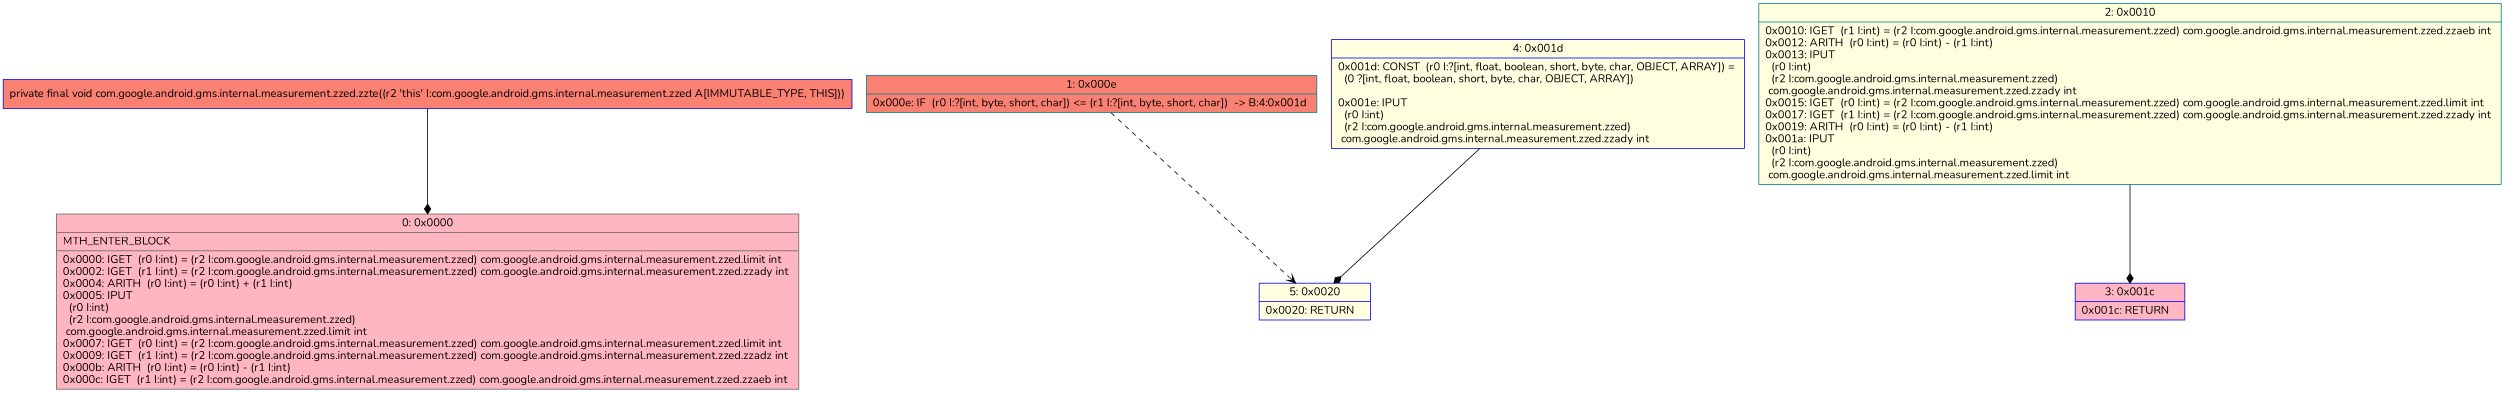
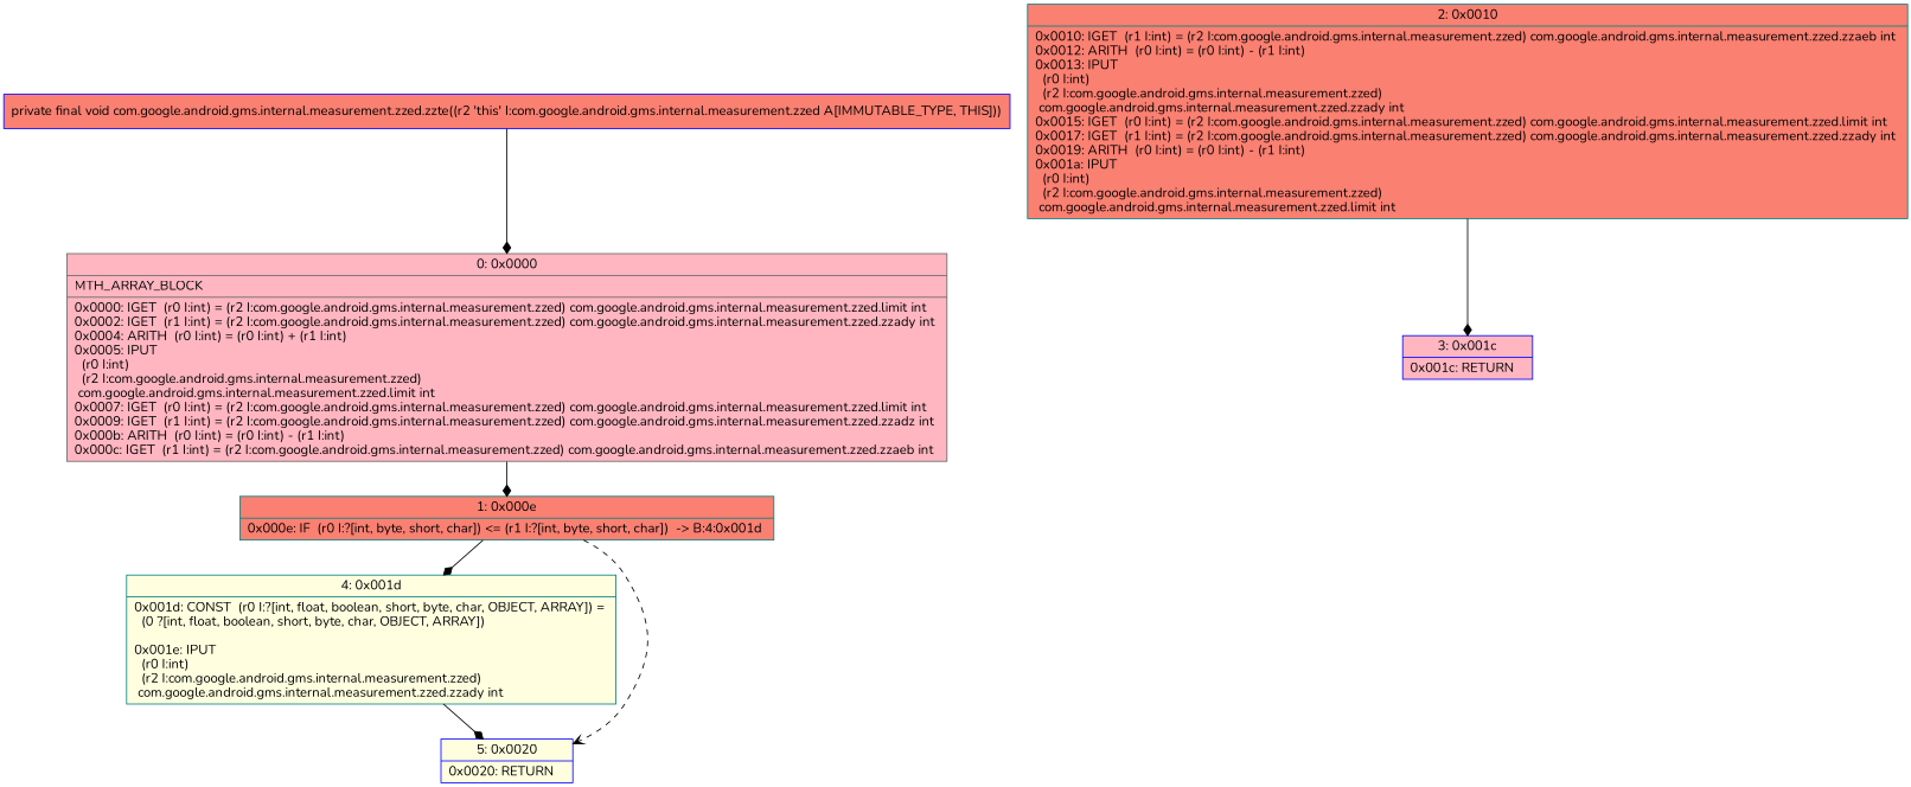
  digraph {
    fontname=Nunito
    node [color=blue fillcolor=salmon fontname=Nunito shape=record style=filled]
    edge [arrowhead=diamond fontname=Nunito]
-   n1 [color=gray40 fillcolor=lightpink label="{0\:\ 0x0000|MTH_ENTER_BLOCK\l|0x0000: IGET  (r0 I:int) = (r2 I:com.google.android.gms.internal.measurement.zzed) com.google.android.gms.internal.measurement.zzed.limit int \l0x0002: IGET  (r1 I:int) = (r2 I:com.google.android.gms.internal.measurement.zzed) com.google.android.gms.internal.measurement.zzed.zzady int \l0x0004: ARITH  (r0 I:int) = (r0 I:int) + (r1 I:int) \l0x0005: IPUT  \l  (r0 I:int)\l  (r2 I:com.google.android.gms.internal.measurement.zzed)\l com.google.android.gms.internal.measurement.zzed.limit int \l0x0007: IGET  (r0 I:int) = (r2 I:com.google.android.gms.internal.measurement.zzed) com.google.android.gms.internal.measurement.zzed.limit int \l0x0009: IGET  (r1 I:int) = (r2 I:com.google.android.gms.internal.measurement.zzed) com.google.android.gms.internal.measurement.zzed.zzadz int \l0x000b: ARITH  (r0 I:int) = (r0 I:int) \- (r1 I:int) \l0x000c: IGET  (r1 I:int) = (r2 I:com.google.android.gms.internal.measurement.zzed) com.google.android.gms.internal.measurement.zzed.zzaeb int \l}"]
+   n1 [color=gray40 fillcolor=lightpink label="{0\:\ 0x0000|MTH_ARRAY_BLOCK\l|0x0000: IGET  (r0 I:int) = (r2 I:com.google.android.gms.internal.measurement.zzed) com.google.android.gms.internal.measurement.zzed.limit int \l0x0002: IGET  (r1 I:int) = (r2 I:com.google.android.gms.internal.measurement.zzed) com.google.android.gms.internal.measurement.zzed.zzady int \l0x0004: ARITH  (r0 I:int) = (r0 I:int) + (r1 I:int) \l0x0005: IPUT  \l  (r0 I:int)\l  (r2 I:com.google.android.gms.internal.measurement.zzed)\l com.google.android.gms.internal.measurement.zzed.limit int \l0x0007: IGET  (r0 I:int) = (r2 I:com.google.android.gms.internal.measurement.zzed) com.google.android.gms.internal.measurement.zzed.limit int \l0x0009: IGET  (r1 I:int) = (r2 I:com.google.android.gms.internal.measurement.zzed) com.google.android.gms.internal.measurement.zzed.zzadz int \l0x000b: ARITH  (r0 I:int) = (r0 I:int) \- (r1 I:int) \l0x000c: IGET  (r1 I:int) = (r2 I:com.google.android.gms.internal.measurement.zzed) com.google.android.gms.internal.measurement.zzed.zzaeb int \l}"]
    n2 [color=teal label="{1\:\ 0x000e|0x000e: IF  (r0 I:?[int, byte, short, char]) \<= (r1 I:?[int, byte, short, char])  \-\> B:4:0x001d \l}"]
-   n3 [fillcolor=lightyellow label="{4\:\ 0x001d|0x001d: CONST  (r0 I:?[int, float, boolean, short, byte, char, OBJECT, ARRAY]) = \l  (0 ?[int, float, boolean, short, byte, char, OBJECT, ARRAY])\l \l0x001e: IPUT  \l  (r0 I:int)\l  (r2 I:com.google.android.gms.internal.measurement.zzed)\l com.google.android.gms.internal.measurement.zzed.zzady int \l}"]
+   n3 [color=teal fillcolor=lightyellow label="{4\:\ 0x001d|0x001d: CONST  (r0 I:?[int, float, boolean, short, byte, char, OBJECT, ARRAY]) = \l  (0 ?[int, float, boolean, short, byte, char, OBJECT, ARRAY])\l \l0x001e: IPUT  \l  (r0 I:int)\l  (r2 I:com.google.android.gms.internal.measurement.zzed)\l com.google.android.gms.internal.measurement.zzed.zzady int \l}"]
    n4 [fillcolor=lightyellow label="{5\:\ 0x0020|0x0020: RETURN   \l}"]
-   n5 [color=teal fillcolor=lightyellow label="{2\:\ 0x0010|0x0010: IGET  (r1 I:int) = (r2 I:com.google.android.gms.internal.measurement.zzed) com.google.android.gms.internal.measurement.zzed.zzaeb int \l0x0012: ARITH  (r0 I:int) = (r0 I:int) \- (r1 I:int) \l0x0013: IPUT  \l  (r0 I:int)\l  (r2 I:com.google.android.gms.internal.measurement.zzed)\l com.google.android.gms.internal.measurement.zzed.zzady int \l0x0015: IGET  (r0 I:int) = (r2 I:com.google.android.gms.internal.measurement.zzed) com.google.android.gms.internal.measurement.zzed.limit int \l0x0017: IGET  (r1 I:int) = (r2 I:com.google.android.gms.internal.measurement.zzed) com.google.android.gms.internal.measurement.zzed.zzady int \l0x0019: ARITH  (r0 I:int) = (r0 I:int) \- (r1 I:int) \l0x001a: IPUT  \l  (r0 I:int)\l  (r2 I:com.google.android.gms.internal.measurement.zzed)\l com.google.android.gms.internal.measurement.zzed.limit int \l}"]
+   n5 [color=teal label="{2\:\ 0x0010|0x0010: IGET  (r1 I:int) = (r2 I:com.google.android.gms.internal.measurement.zzed) com.google.android.gms.internal.measurement.zzed.zzaeb int \l0x0012: ARITH  (r0 I:int) = (r0 I:int) \- (r1 I:int) \l0x0013: IPUT  \l  (r0 I:int)\l  (r2 I:com.google.android.gms.internal.measurement.zzed)\l com.google.android.gms.internal.measurement.zzed.zzady int \l0x0015: IGET  (r0 I:int) = (r2 I:com.google.android.gms.internal.measurement.zzed) com.google.android.gms.internal.measurement.zzed.limit int \l0x0017: IGET  (r1 I:int) = (r2 I:com.google.android.gms.internal.measurement.zzed) com.google.android.gms.internal.measurement.zzed.zzady int \l0x0019: ARITH  (r0 I:int) = (r0 I:int) \- (r1 I:int) \l0x001a: IPUT  \l  (r0 I:int)\l  (r2 I:com.google.android.gms.internal.measurement.zzed)\l com.google.android.gms.internal.measurement.zzed.limit int \l}"]
    n6 [fillcolor=lightpink label="{3\:\ 0x001c|0x001c: RETURN   \l}"]
    n7 [label="{private final void com.google.android.gms.internal.measurement.zzed.zzte((r2 'this' I:com.google.android.gms.internal.measurement.zzed A[IMMUTABLE_TYPE, THIS])) }"]
+   n1 -> n2
+   n2 -> n3
    n2 -> n4 [arrowhead=vee style=dashed]
    n3 -> n4
    n5 -> n6
    n7 -> n1
  }
